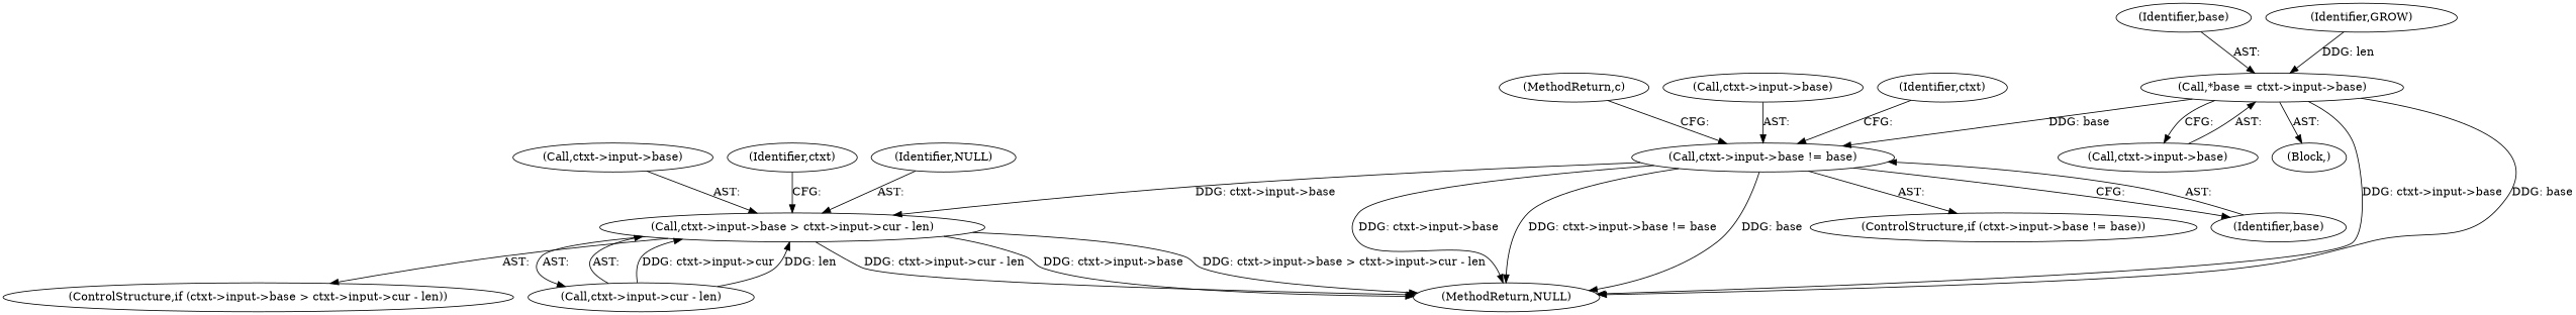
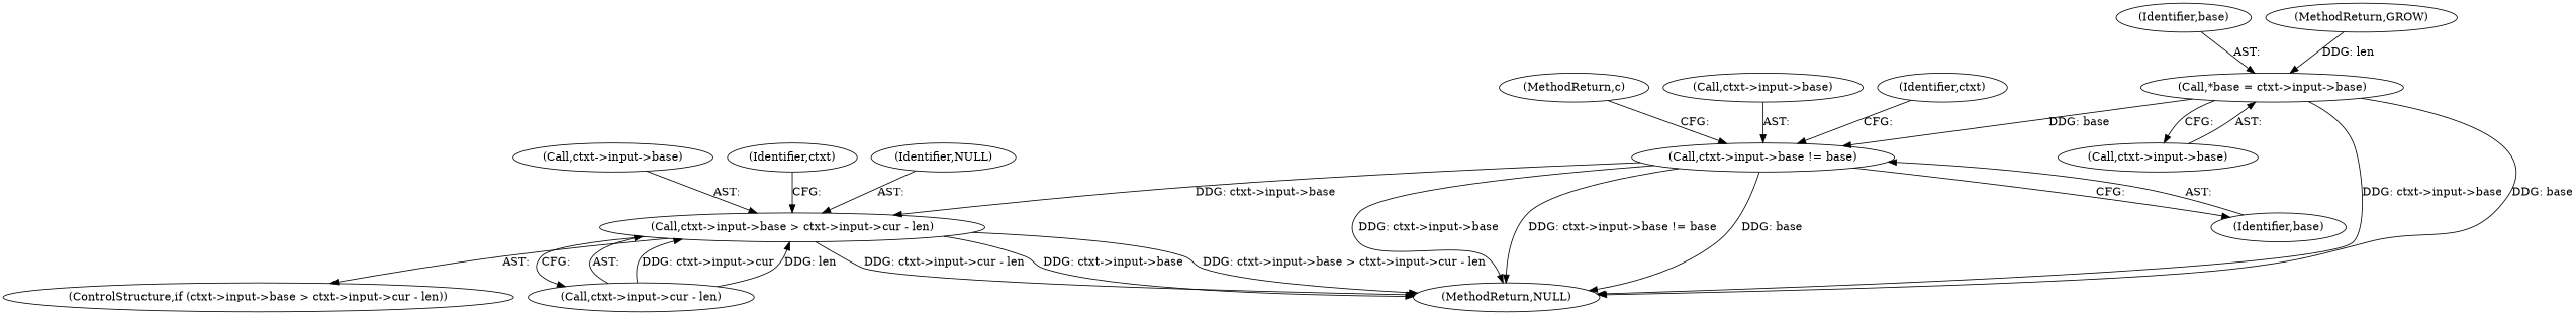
  digraph {
    n1 [label="(Call,*base = ctxt->input->base)"]
    n2 [label="(Call,ctxt->input->base != base)"]
    n3 [label="(Call,ctxt->input->base)"]
-   n4 [label="(Block,)"]
    n5 [label="(MethodReturn,NULL)"]
    n6 [label="(Call,ctxt->input->base > ctxt->input->cur - len)"]
-   n7 [label="(ControlStructure,if (ctxt->input->base != base))"]
    n8 [label="(Identifier,base)"]
    n9 [label="(ControlStructure,if (ctxt->input->base > ctxt->input->cur - len))"]
    n10 [label="(Call,ctxt->input->cur - len)"]
    n11 [label="(Identifier,base)"]
    n12 [label="(Call,ctxt->input->base)"]
    n13 [label="(MethodReturn,c)"]
    n14 [label="(Call,ctxt->input->base)"]
    n15 [label="(Identifier,ctxt)"]
    n16 [label="(Identifier,ctxt)"]
    n17 [label="(Identifier,NULL)"]
-   n18 [label="(Identifier,GROW)"]
+   n18 [label="(MethodReturn,GROW)"]
    n1 -> n2 [label="DDG: base"]
    n1 -> n3 [label="CFG: "]
-   n1 -> n4 [label="AST: "]
    n1 -> n5 [label="DDG: ctxt->input->base"]
    n1 -> n5 [label="DDG: base"]
    n2 -> n5 [label="DDG: ctxt->input->base"]
    n2 -> n5 [label="DDG: ctxt->input->base != base"]
    n2 -> n5 [label="DDG: base"]
    n2 -> n6 [label="DDG: ctxt->input->base"]
-   n2 -> n7 [label="AST: "]
    n2 -> n8 [label="CFG: "]
    n3 -> n1 [label="AST: "]
    n6 -> n5 [label="DDG: ctxt->input->cur - len"]
    n6 -> n5 [label="DDG: ctxt->input->base"]
    n6 -> n5 [label="DDG: ctxt->input->base > ctxt->input->cur - len"]
    n6 -> n9 [label="AST: "]
-   n6 -> n10 [label="AST: "]
+   n6 -> n10 [label="CFG: "]
    n8 -> n2 [label="AST: "]
    n10 -> n6 [label="AST: "]
    n10 -> n6 [label="DDG: ctxt->input->cur"]
    n10 -> n6 [label="DDG: len"]
    n11 -> n1 [label="AST: "]
    n12 -> n6 [label="AST: "]
    n13 -> n2 [label="CFG: "]
    n14 -> n2 [label="AST: "]
    n15 -> n6 [label="CFG: "]
    n16 -> n2 [label="CFG: "]
    n17 -> n6 [label="AST: "]
    n18 -> n1 [label="DDG: len"]
  }
